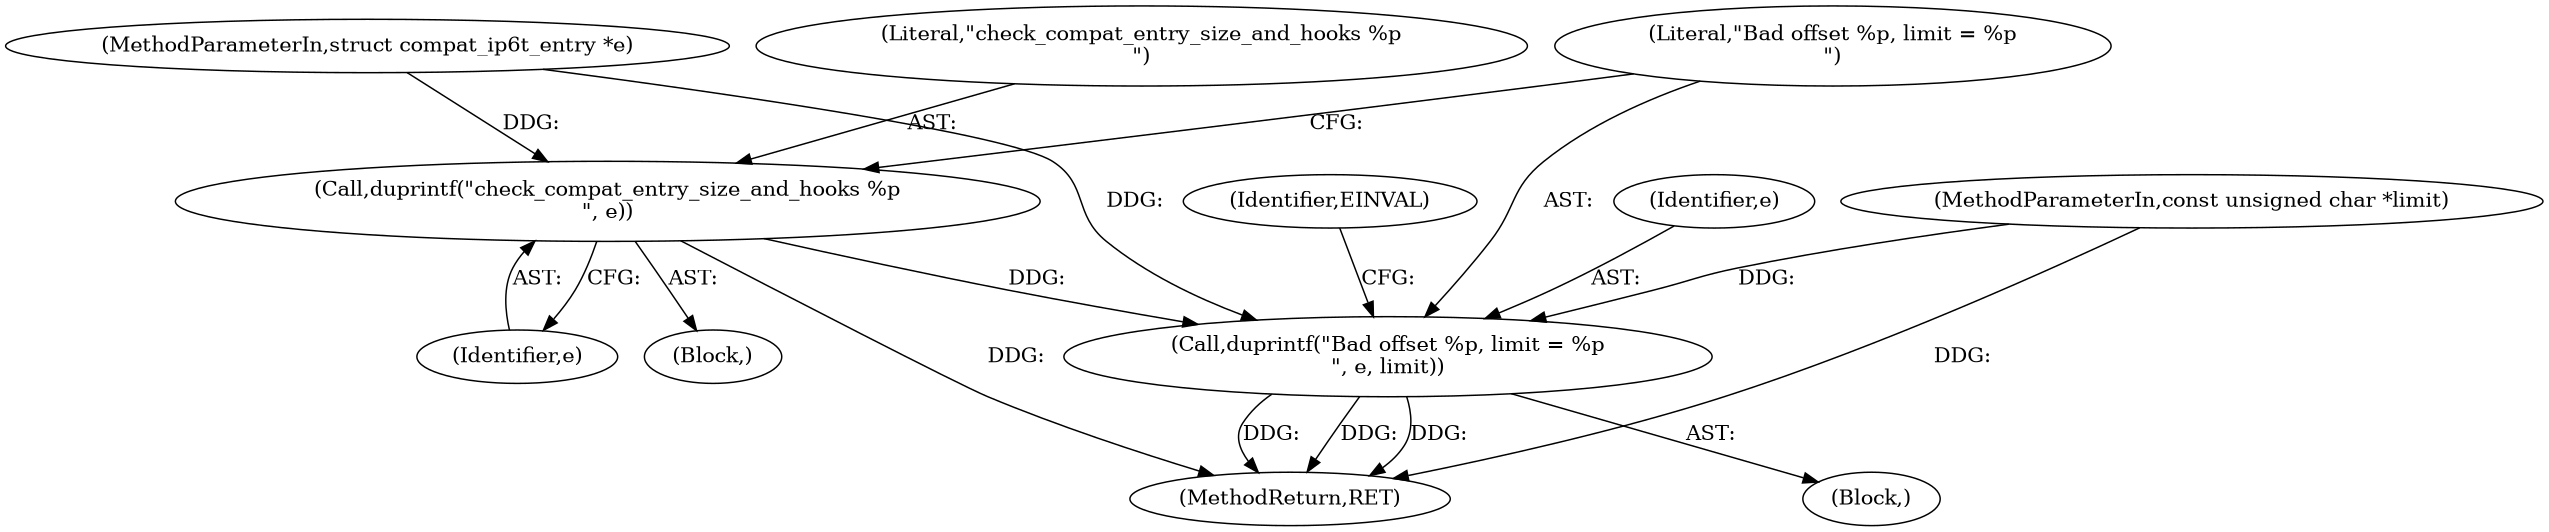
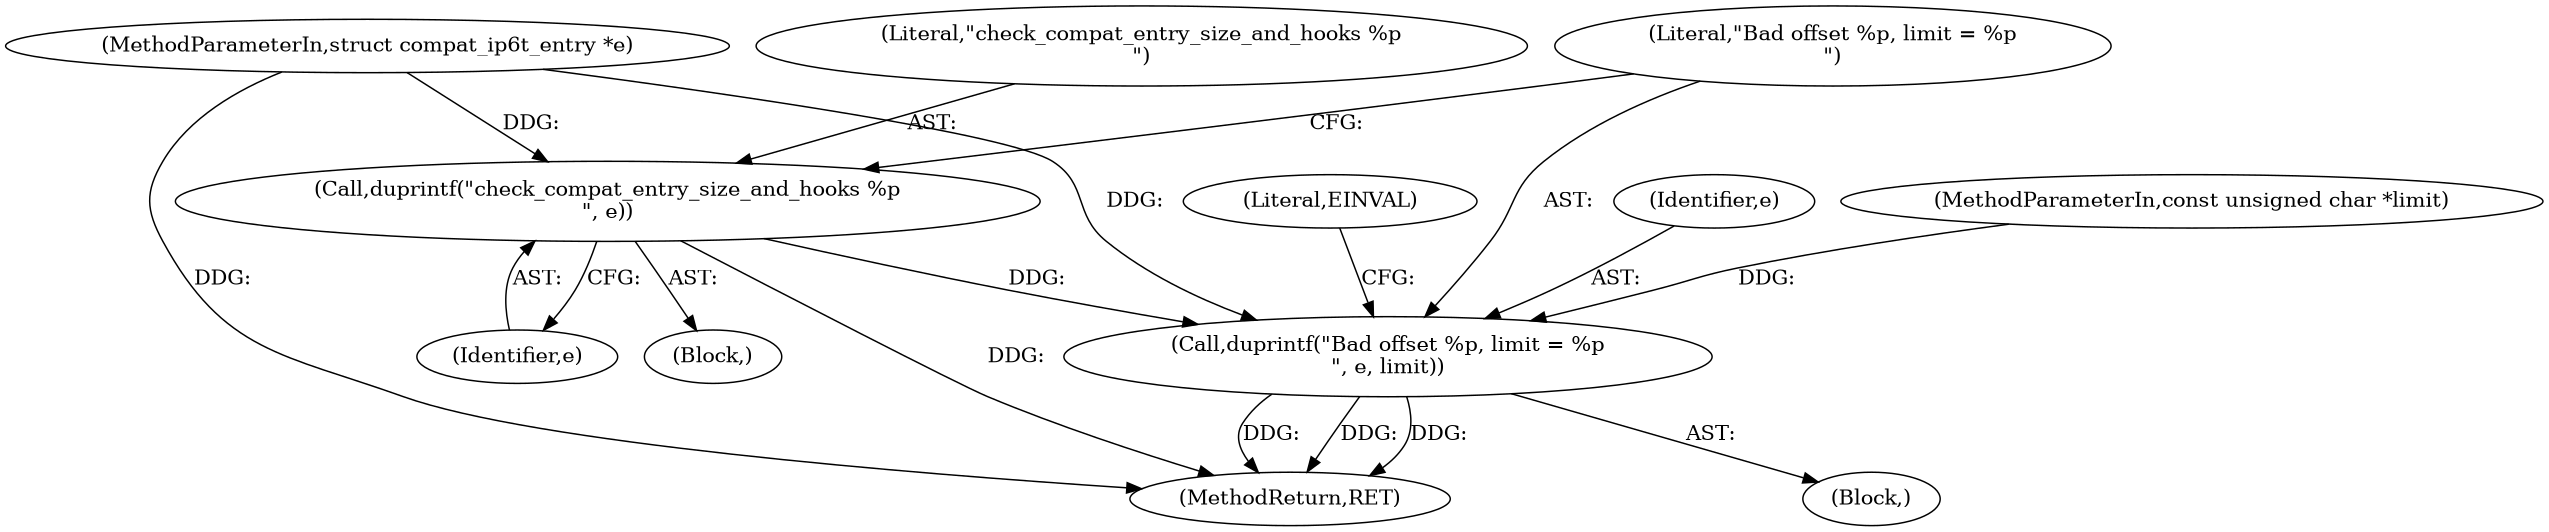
  digraph {
    n1 [label="(Call,duprintf(\"check_compat_entry_size_and_hooks %p\n\", e))"]
    n2 [label="(Call,duprintf(\"Bad offset %p, limit = %p\n\", e, limit))"]
    n3 [label="(MethodReturn,RET)"]
    n4 [label="(Identifier,e)"]
    n5 [label="(Block,)"]
    n6 [label="(Block,)"]
    n7 [label="(MethodParameterIn,struct compat_ip6t_entry *e)"]
    n8 [label="(Literal,\"check_compat_entry_size_and_hooks %p\n\")"]
    n9 [label="(Literal,\"Bad offset %p, limit = %p\n\")"]
    n10 [label="(Identifier,e)"]
    n11 [label="(MethodParameterIn,const unsigned char *limit)"]
-   n12 [label="(Identifier,EINVAL)"]
+   n12 [label="(Literal,EINVAL)"]
    n1 -> n2 [label="DDG: "]
    n1 -> n3 [label="DDG: "]
    n1 -> n4 [label="CFG: "]
    n1 -> n5 [label="AST: "]
    n2 -> n3 [label="DDG: "]
    n2 -> n3 [label="DDG: "]
    n2 -> n3 [label="DDG: "]
    n2 -> n6 [label="AST: "]
    n4 -> n1 [label="AST: "]
    n7 -> n1 [label="DDG: "]
    n7 -> n2 [label="DDG: "]
-   n11 -> n3 [label="DDG: "]
+   n7 -> n3 [label="DDG: "]
    n8 -> n1 [label="AST: "]
    n9 -> n1 [label="CFG: "]
    n9 -> n2 [label="AST: "]
    n10 -> n2 [label="AST: "]
    n11 -> n2 [label="DDG: "]
    n12 -> n2 [label="CFG: "]
  }
